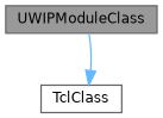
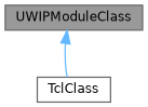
  digraph {
    node [color=gray40 fontname=Helvetica fontsize=10 shape=box style=filled]
    n1 [fillcolor=grey60 fontcolor=black height=0.2 label=UWIPModuleClass width=0.4]
    n2 [fillcolor=white height=0.2 label=TclClass width=0.4]
-   n2 -> n1 [color=steelblue1 dir=back fontname=Helvetica fontsize=10 labelfontname=Helvetica labelfontsize=10 style=solid]
+   n1 -> n2 [color=steelblue1 dir=back fontname=Helvetica fontsize=10 labelfontname=Helvetica labelfontsize=10 style=solid]
  }
